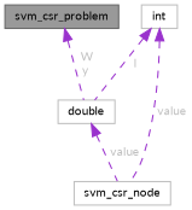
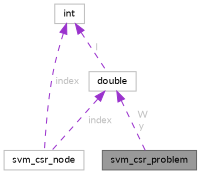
  digraph {
    fontname=Lato
    node [color=grey75 fillcolor=white fontname=Lato fontsize=10 shape=box style=filled]
    edge [color=darkorchid3 dir=back fontcolor=grey fontname=Lato fontsize=10 labelfontname=Helvetica labelfontsize=10 style=dashed]
    n1 [color=gray40 fillcolor=grey60 fontcolor=black height=0.2 label=svm_csr_problem width=0.4]
    n2 [height=0.2 label=int width=0.4]
    n3 [height=0.2 label=svm_csr_node width=0.4]
    n4 [height=0.2 label=double width=0.4]
-   n2 -> n3 [label=" value"]
+   n2 -> n3 [label=" index"]
    n2 -> n4 [label=" l"]
-   n1 -> n4 [label=" W\ny"]
-   n4 -> n3 [label=" value"]
+   n4 -> n1 [label=" W\ny"]
+   n4 -> n3 [label=" index"]
  }
